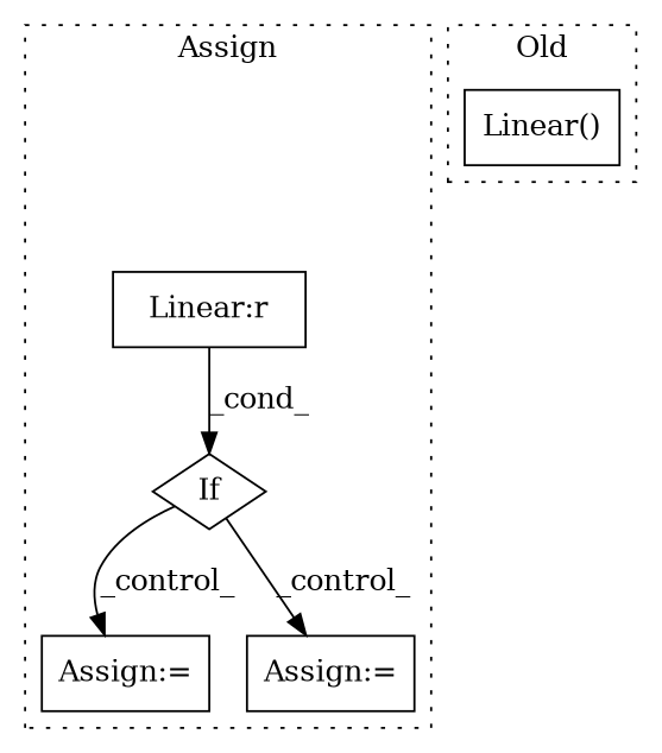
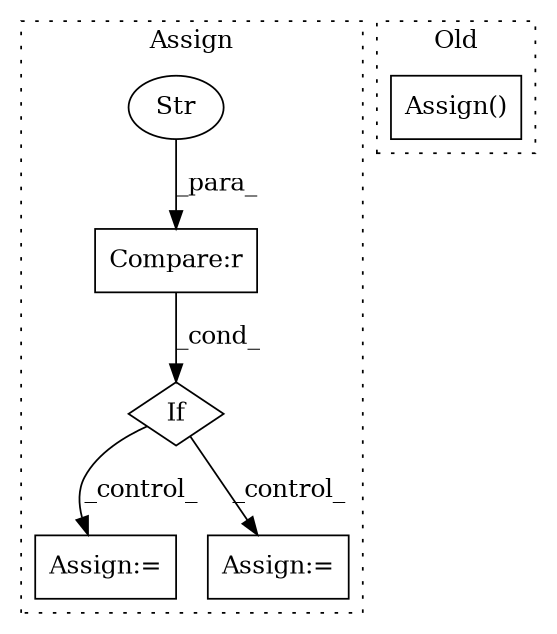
  digraph {
    node [a=68 l=3 shape=box]
    n1 [a=96 l="3,14" label=If s="7786,7807" shape=diamond]
    n2 [label="Assign:=" s=7920]
-   n3 [a=40 l=18 label="Linear:r" s=7789]
+   n3 [a=40 l=18 label="Compare:r" s=7789]
+   n4 [a=66 l=6 label=Str s=7801 shape=ellipse]
    n5 [label="Assign:=" s=7895]
-   n6 [a=75 l="10,1" label="Linear()" s="9047,9077"]
+   n6 [a=75 l="10,1" label="Assign()" s="9047,9077"]
    subgraph cluster_1 {
      label=Assign
      style=dotted
      n1
      n2
      n3
+     n4
      n5
    }
    subgraph cluster_2 {
      label=Old
      style=dotted
      n6
    }
    n1 -> n2 [label=_control_]
    n1 -> n5 [label=_control_]
    n3 -> n1 [label=_cond_]
+   n4 -> n3 [label=_para_]
  }
